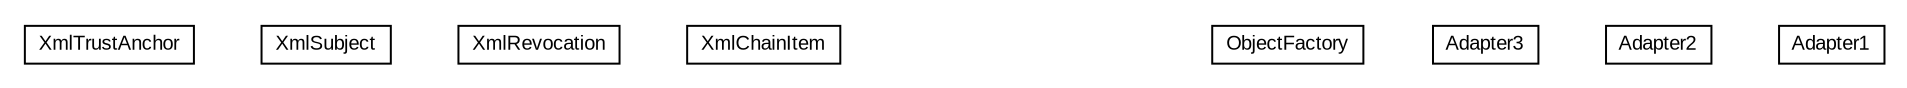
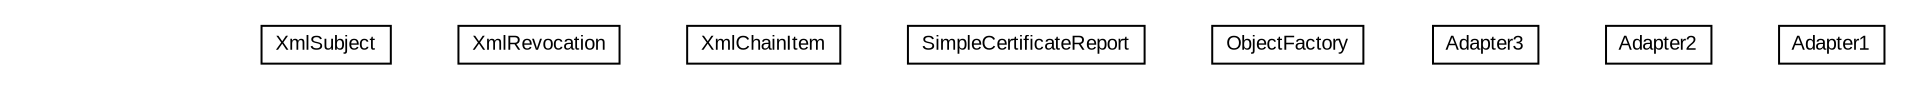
  digraph {
    nodesep=0.25
    ranksep=0.5
    node [fontcolor=black fontname=arial fontsize=10.0 shape=plaintext]
-   n1 [label=<<table title="eu.europa.esig.dss.jaxb.simplecertificatereport.XmlTrustAnchor" border="0" cellborder="1" cellspacing="0" cellpadding="2" port="p" href="./XmlTrustAnchor.html"> 		<tr><td><table border="0" cellspacing="0" cellpadding="1"> <tr><td align="center" balign="center"> XmlTrustAnchor </td></tr> 		</table></td></tr> 		</table>>]
    n2 [label=<<table title="eu.europa.esig.dss.jaxb.simplecertificatereport.XmlSubject" border="0" cellborder="1" cellspacing="0" cellpadding="2" port="p" href="./XmlSubject.html"> 		<tr><td><table border="0" cellspacing="0" cellpadding="1"> <tr><td align="center" balign="center"> XmlSubject </td></tr> 		</table></td></tr> 		</table>>]
    n3 [label=<<table title="eu.europa.esig.dss.jaxb.simplecertificatereport.XmlRevocation" border="0" cellborder="1" cellspacing="0" cellpadding="2" port="p" href="./XmlRevocation.html"> 		<tr><td><table border="0" cellspacing="0" cellpadding="1"> <tr><td align="center" balign="center"> XmlRevocation </td></tr> 		</table></td></tr> 		</table>>]
    n4 [label=<<table title="eu.europa.esig.dss.jaxb.simplecertificatereport.XmlChainItem" border="0" cellborder="1" cellspacing="0" cellpadding="2" port="p" href="./XmlChainItem.html"> 		<tr><td><table border="0" cellspacing="0" cellpadding="1"> <tr><td align="center" balign="center"> XmlChainItem </td></tr> 		</table></td></tr> 		</table>>]
+   n5 [label=<<table title="eu.europa.esig.dss.jaxb.simplecertificatereport.SimpleCertificateReport" border="0" cellborder="1" cellspacing="0" cellpadding="2" port="p" href="./SimpleCertificateReport.html"> 		<tr><td><table border="0" cellspacing="0" cellpadding="1"> <tr><td align="center" balign="center"> SimpleCertificateReport </td></tr> 		</table></td></tr> 		</table>>]
    n6 [label=<<table title="eu.europa.esig.dss.jaxb.simplecertificatereport.ObjectFactory" border="0" cellborder="1" cellspacing="0" cellpadding="2" port="p" href="./ObjectFactory.html"> 		<tr><td><table border="0" cellspacing="0" cellpadding="1"> <tr><td align="center" balign="center"> ObjectFactory </td></tr> 		</table></td></tr> 		</table>>]
    n7 [label=<<table title="eu.europa.esig.dss.jaxb.simplecertificatereport.Adapter3" border="0" cellborder="1" cellspacing="0" cellpadding="2" port="p" href="./Adapter3.html"> 		<tr><td><table border="0" cellspacing="0" cellpadding="1"> <tr><td align="center" balign="center"> Adapter3 </td></tr> 		</table></td></tr> 		</table>>]
    n8 [label=<<table title="eu.europa.esig.dss.jaxb.simplecertificatereport.Adapter2" border="0" cellborder="1" cellspacing="0" cellpadding="2" port="p" href="./Adapter2.html"> 		<tr><td><table border="0" cellspacing="0" cellpadding="1"> <tr><td align="center" balign="center"> Adapter2 </td></tr> 		</table></td></tr> 		</table>>]
    n9 [label=<<table title="eu.europa.esig.dss.jaxb.simplecertificatereport.Adapter1" border="0" cellborder="1" cellspacing="0" cellpadding="2" port="p" href="./Adapter1.html"> 		<tr><td><table border="0" cellspacing="0" cellpadding="1"> <tr><td align="center" balign="center"> Adapter1 </td></tr> 		</table></td></tr> 		</table>>]
  }
